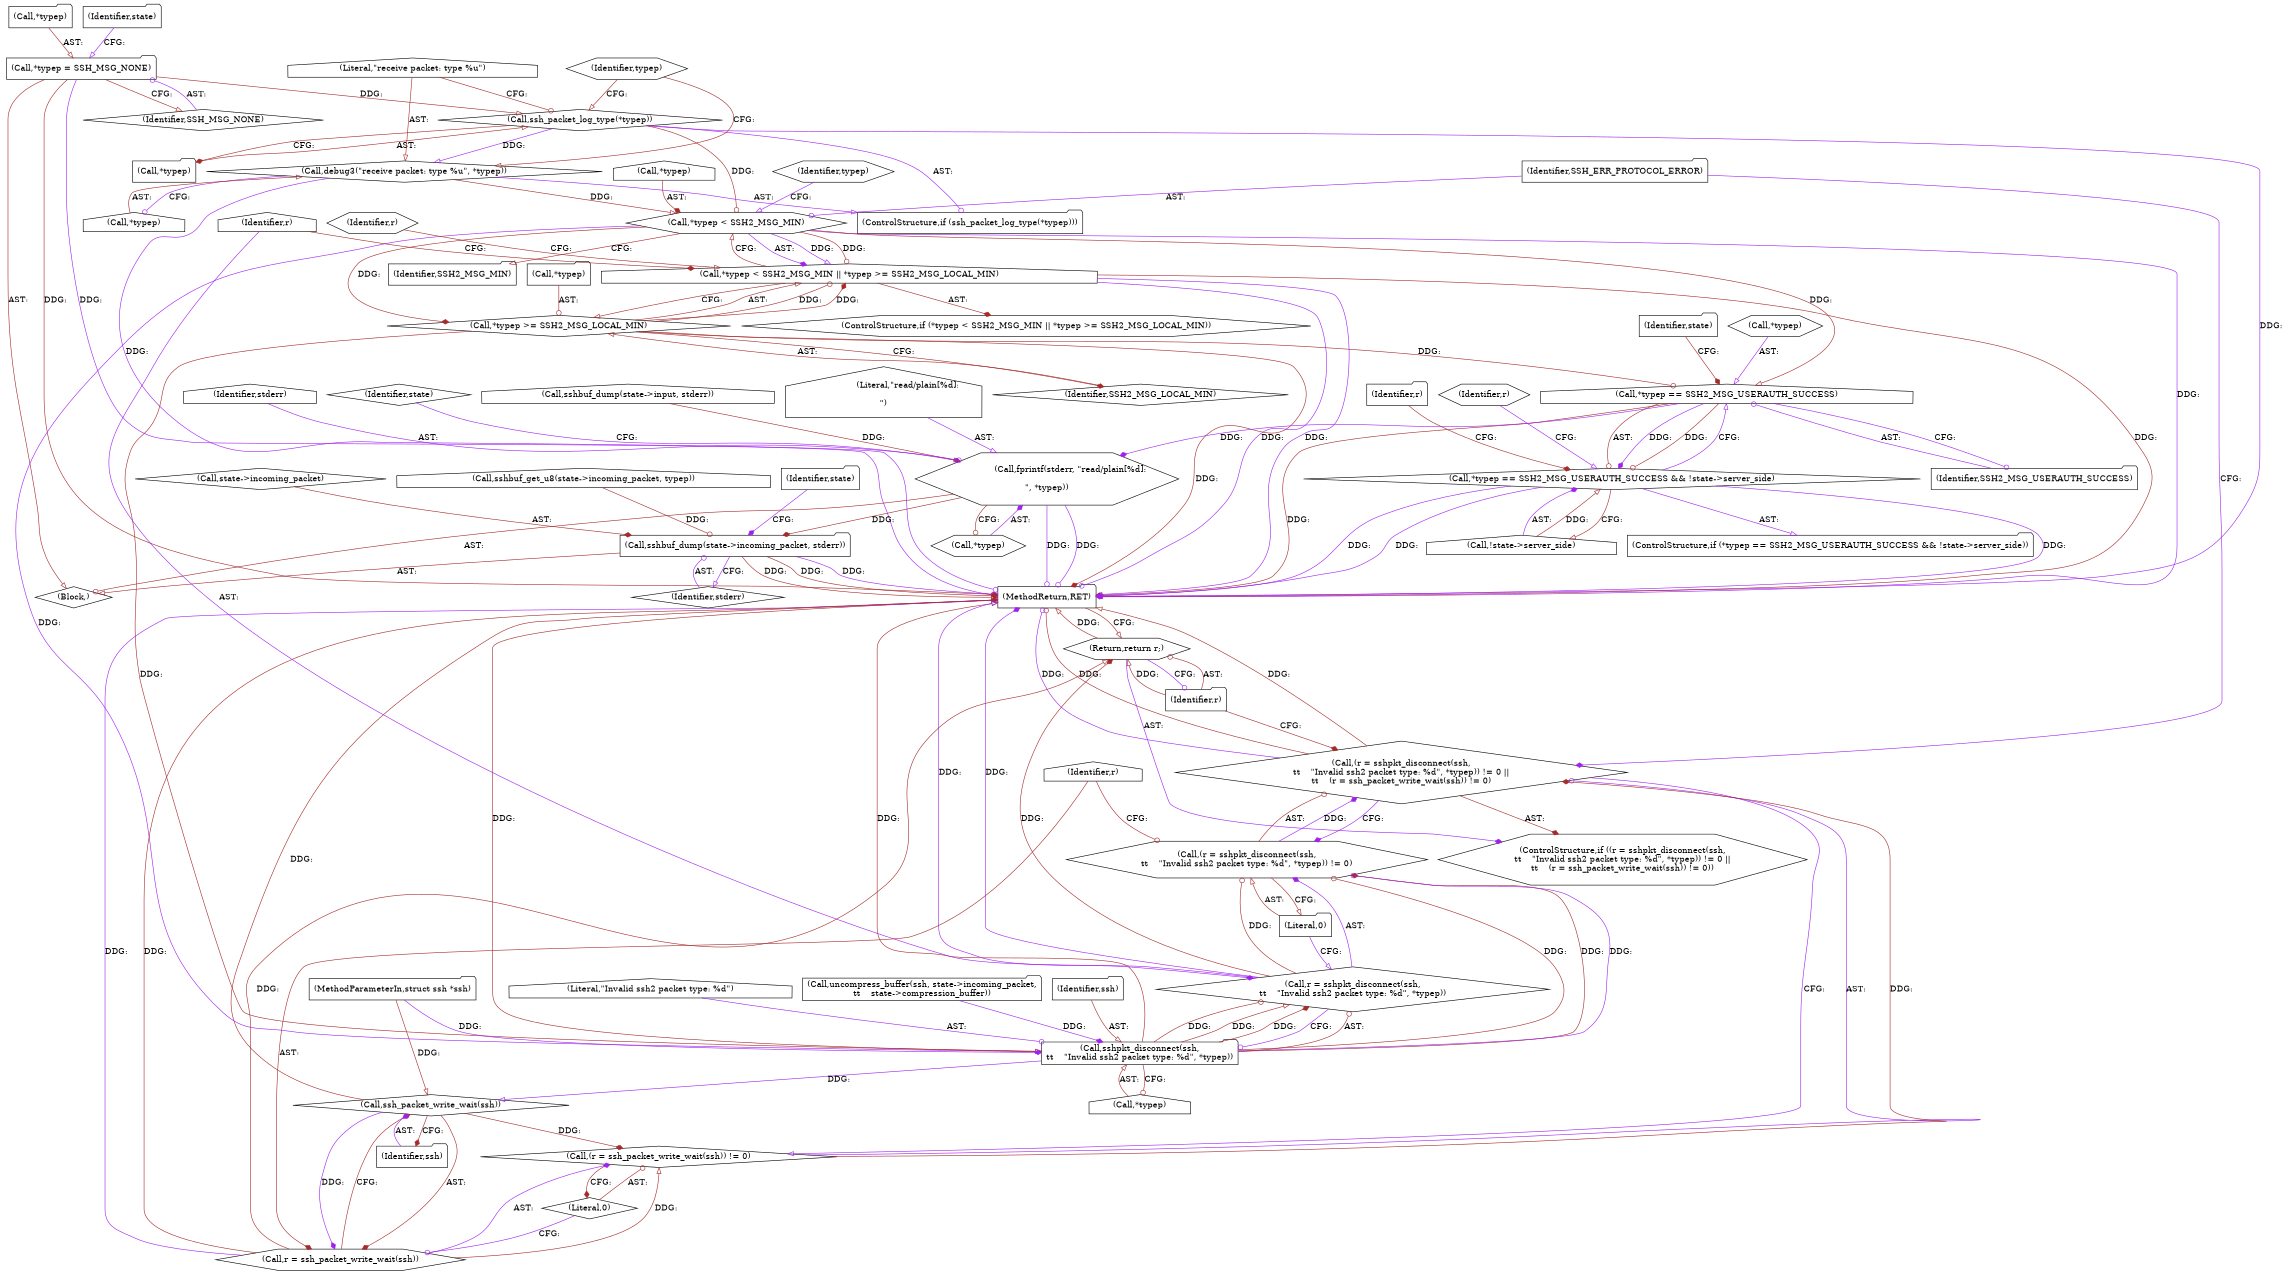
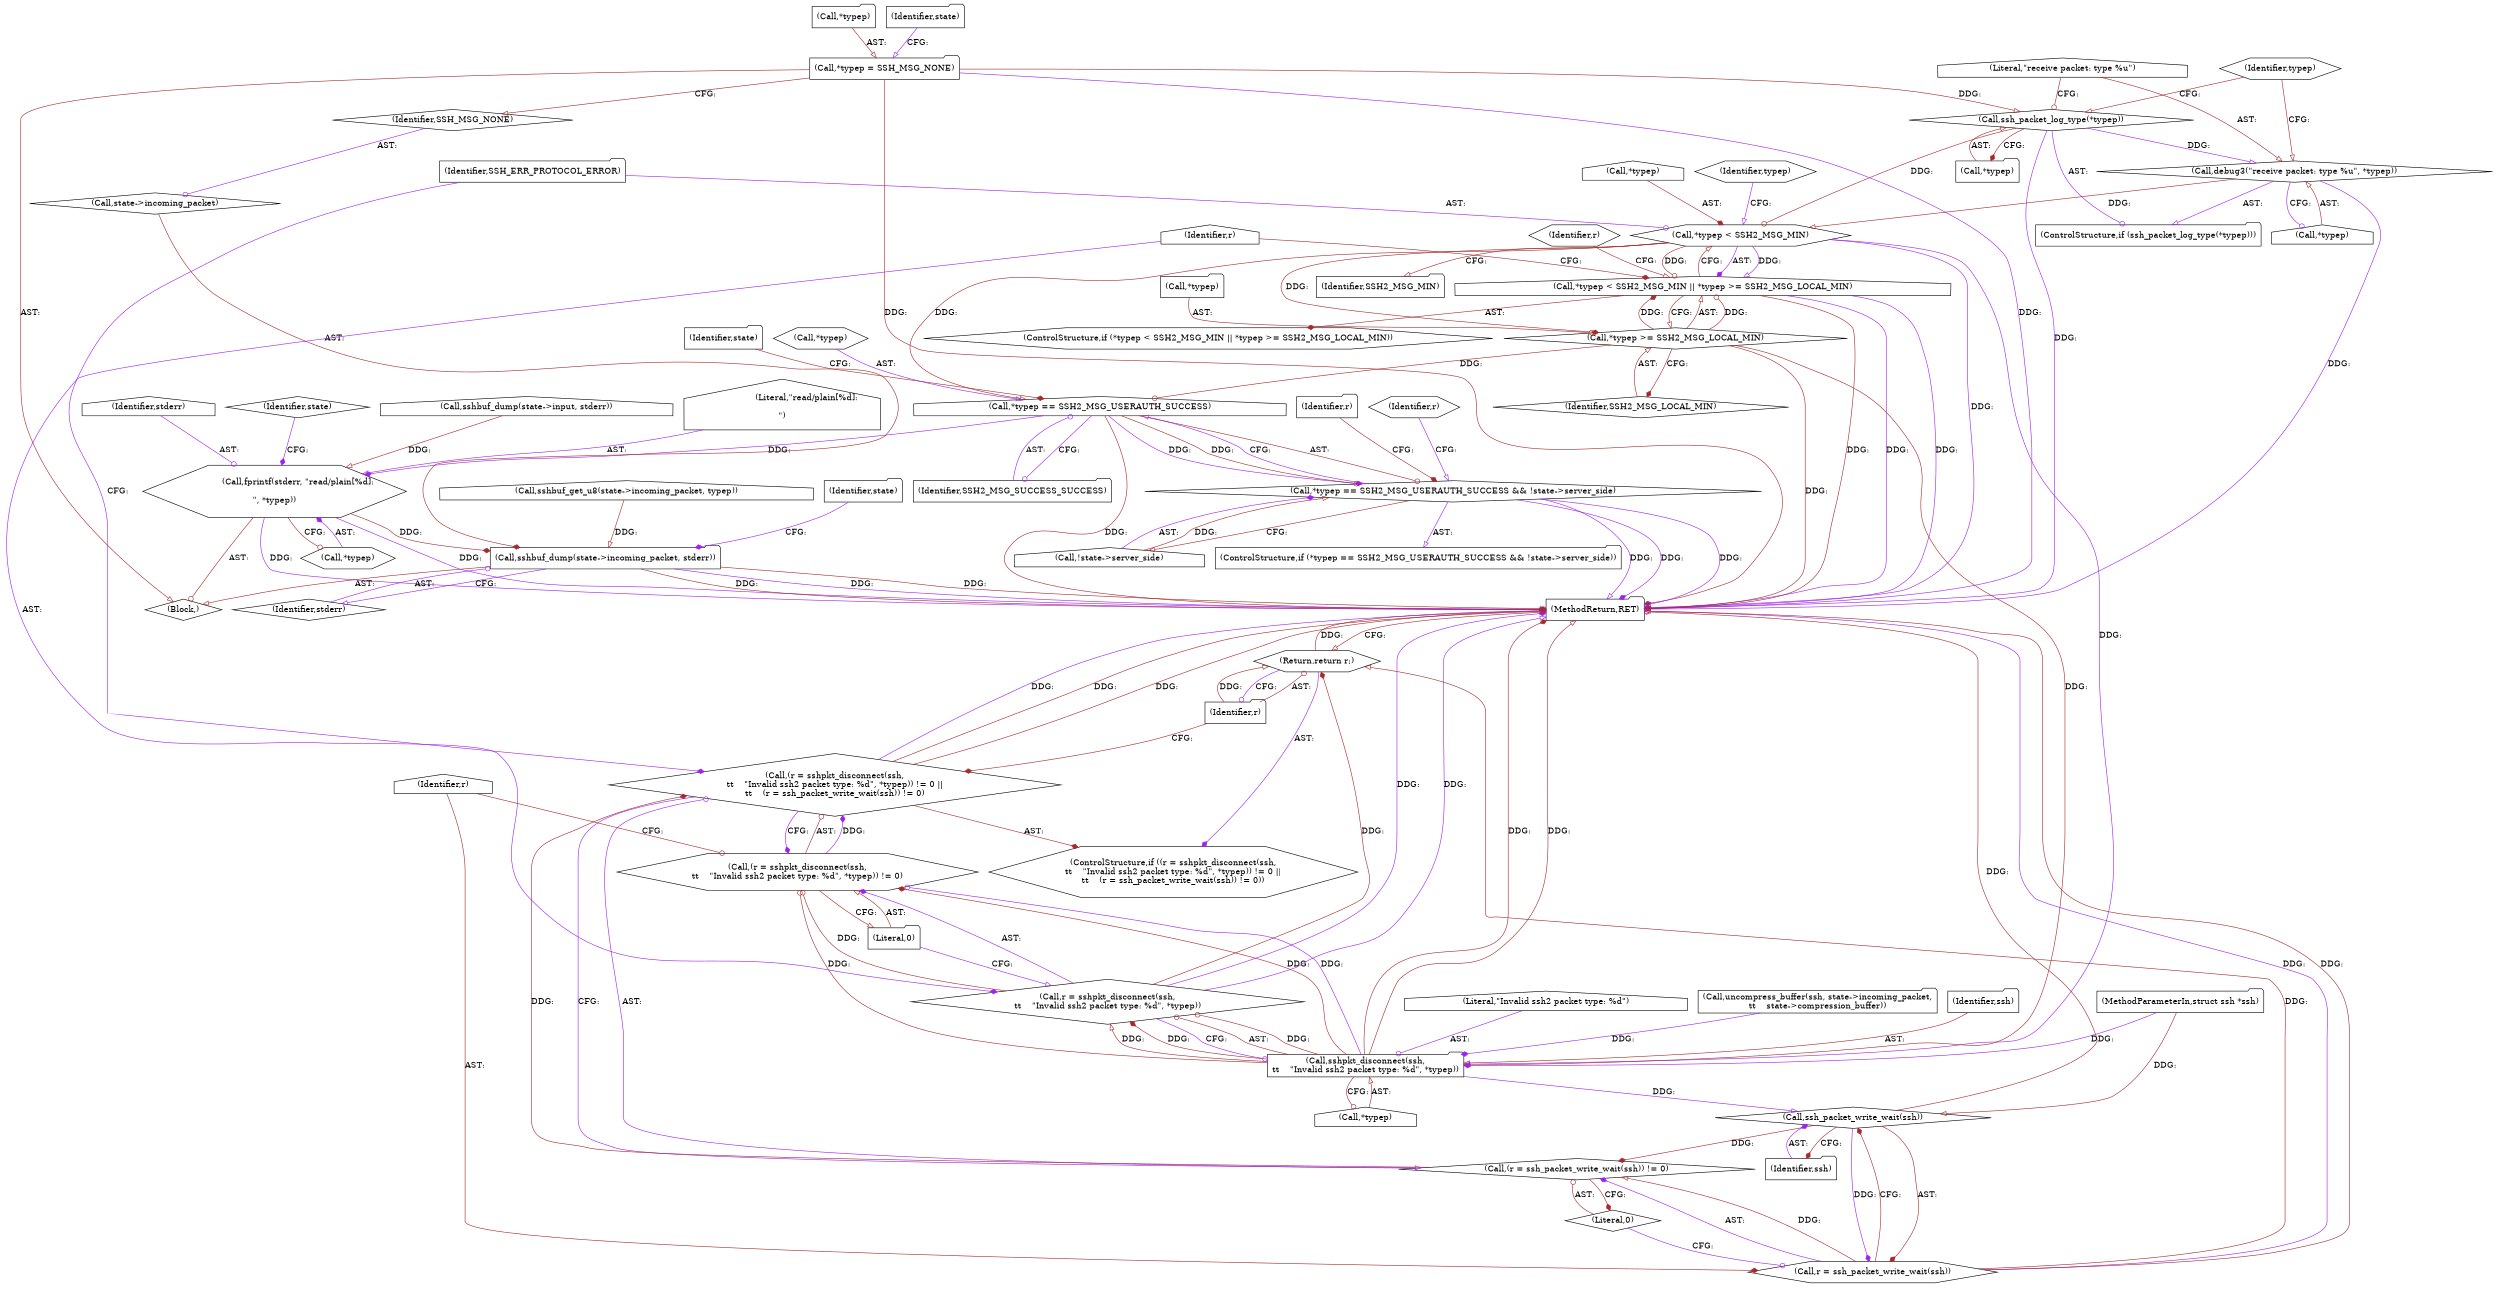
  digraph {
    node [shape=folder]
    edge [arrowhead=onormal color=brown]
    n1 [label="(Call,*typep = SSH_MSG_NONE)"]
    n2 [label="(Call,ssh_packet_log_type(*typep))" shape=diamond]
    n3 [label="(Block,)" shape=diamond]
    n4 [label="(Identifier,SSH_MSG_NONE)" shape=diamond]
    n5 [label="(MethodReturn,RET)"]
    n6 [label="(Call,debug3(\"receive packet: type %u\", *typep))" shape=diamond]
    n7 [label="(Call,*typep < SSH2_MSG_MIN)" shape=hexagon]
    n8 [label="(Call,*typep)"]
    n9 [label="(ControlStructure,if (ssh_packet_log_type(*typep)))"]
    n10 [label="(Return,return r;)" shape=hexagon]
    n11 [label="(Call,*typep)" shape=house]
    n12 [label="(Call,*typep < SSH2_MSG_MIN || *typep >= SSH2_MSG_LOCAL_MIN)" shape=house]
    n13 [label="(Call,*typep >= SSH2_MSG_LOCAL_MIN)" shape=diamond]
    n14 [label="(Call,sshpkt_disconnect(ssh,\n\t\t    \"Invalid ssh2 packet type: %d\", *typep))"]
    n15 [label="(Call,*typep == SSH2_MSG_USERAUTH_SUCCESS)" shape=house]
    n16 [label="(Identifier,SSH2_MSG_MIN)"]
    n17 [label="(ControlStructure,if (*typep < SSH2_MSG_MIN || *typep >= SSH2_MSG_LOCAL_MIN))" shape=hexagon]
    n18 [label="(Identifier,SSH2_MSG_LOCAL_MIN)" shape=diamond]
    n19 [label="(Call,(r = sshpkt_disconnect(ssh,\n\t\t    \"Invalid ssh2 packet type: %d\", *typep)) != 0)" shape=hexagon]
    n20 [label="(Call,r = sshpkt_disconnect(ssh,\n\t\t    \"Invalid ssh2 packet type: %d\", *typep))" shape=diamond]
    n21 [label="(Call,ssh_packet_write_wait(ssh))" shape=diamond]
    n22 [label="(Call,*typep)" shape=house]
    n23 [label="(Call,*typep == SSH2_MSG_USERAUTH_SUCCESS && !state->server_side)" shape=diamond]
    n24 [label="(Call,fprintf(stderr, \"read/plain[%d]:\r\n\", *typep))" shape=hexagon]
-   n25 [label="(Identifier,SSH2_MSG_USERAUTH_SUCCESS)"]
+   n25 [label="(Identifier,SSH2_MSG_SUCCESS_SUCCESS)"]
    n26 [label="(Call,(r = sshpkt_disconnect(ssh,\n\t\t    \"Invalid ssh2 packet type: %d\", *typep)) != 0 ||\n\t\t    (r = ssh_packet_write_wait(ssh)) != 0)" shape=diamond]
    n27 [label="(Literal,0)"]
    n28 [label="(Call,(r = ssh_packet_write_wait(ssh)) != 0)" shape=diamond]
    n29 [label="(Call,r = ssh_packet_write_wait(ssh))" shape=hexagon]
    n30 [label="(Identifier,ssh)"]
    n31 [label="(ControlStructure,if ((r = sshpkt_disconnect(ssh,\n\t\t    \"Invalid ssh2 packet type: %d\", *typep)) != 0 ||\n\t\t    (r = ssh_packet_write_wait(ssh)) != 0))" shape=hexagon]
    n32 [label="(Literal,0)" shape=diamond]
    n33 [label="(Identifier,r)"]
    n34 [label="(Call,!state->server_side)" shape=house]
    n35 [label="(ControlStructure,if (*typep == SSH2_MSG_USERAUTH_SUCCESS && !state->server_side))"]
    n36 [label="(Call,sshbuf_dump(state->incoming_packet, stderr))"]
    n37 [label="(Call,*typep)" shape=hexagon]
    n38 [label="(Identifier,stderr)" shape=diamond]
    n39 [label="(Call,*typep)" shape=house]
    n40 [label="(Identifier,typep)" shape=hexagon]
    n41 [label="(Identifier,state)" shape=diamond]
    n42 [label="(Identifier,typep)" shape=hexagon]
    n43 [label="(Call,state->incoming_packet)" shape=diamond]
    n44 [label="(Call,*typep)"]
    n45 [label="(Identifier,state)"]
    n46 [label="(Identifier,r)" shape=house]
    n47 [label="(Literal,\"Invalid ssh2 packet type: %d\")" shape=house]
    n48 [label="(Call,sshbuf_dump(state->input, stderr))" shape=house]
    n49 [label="(Literal,\"read/plain[%d]:\r\n\")" shape=house]
    n50 [label="(Call,*typep)"]
    n51 [label="(Literal,\"receive packet: type %u\")" shape=house]
    n52 [label="(Call,uncompress_buffer(ssh, state->incoming_packet,\n\t\t    state->compression_buffer))"]
    n53 [label="(Identifier,stderr)" shape=house]
    n54 [label="(Identifier,ssh)"]
    n55 [label="(Identifier,r)"]
    n56 [label="(Call,sshbuf_get_u8(state->incoming_packet, typep))" shape=house]
    n57 [label="(Identifier,state)"]
    n58 [label="(MethodParameterIn,struct ssh *ssh)"]
    n59 [label="(Call,*typep)" shape=hexagon]
    n60 [label="(Identifier,r)" shape=hexagon]
    n61 [label="(Identifier,state)"]
    n62 [label="(Identifier,r)" shape=house]
    n63 [label="(Identifier,SSH_ERR_PROTOCOL_ERROR)"]
    n64 [label="(Identifier,r)" shape=hexagon]
    n1 -> n2 [label="DDG: "]
    n1 -> n3 [label="AST: "]
    n1 -> n4 [label="CFG: "]
    n1 -> n5 [arrowhead=odot color=purple label="DDG: "]
    n1 -> n5 [arrowhead=diamond label="DDG: "]
    n2 -> n5 [color=purple label="DDG: "]
    n2 -> n6 [color=purple label="DDG: "]
    n2 -> n7 [arrowhead=odot label="DDG: "]
    n2 -> n8 [arrowhead=diamond label="CFG: "]
    n2 -> n9 [arrowhead=odot color=purple label="AST: "]
-   n4 -> n1 [arrowhead=odot color=purple label="AST: "]
+   n4 -> n43 [arrowhead=odot color=purple label="AST: "]
    n5 -> n10 [label="CFG: "]
    n6 -> n5 [arrowhead=odot color=purple label="DDG: "]
    n6 -> n7 [label="DDG: "]
    n6 -> n9 [color=purple label="AST: "]
    n6 -> n11 [arrowhead=odot color=purple label="CFG: "]
    n7 -> n5 [arrowhead=diamond color=purple label="DDG: "]
    n7 -> n12 [arrowhead=diamond color=purple label="AST: "]
    n7 -> n12 [color=purple label="DDG: "]
    n7 -> n12 [arrowhead=odot label="DDG: "]
    n7 -> n13 [arrowhead=diamond label="DDG: "]
    n7 -> n14 [color=purple label="DDG: "]
    n7 -> n15 [label="DDG: "]
    n7 -> n16 [label="CFG: "]
    n8 -> n2 [label="AST: "]
    n10 -> n5 [label="DDG: "]
    n10 -> n31 [arrowhead=diamond color=purple label="AST: "]
    n10 -> n33 [arrowhead=odot color=purple label="CFG: "]
    n11 -> n6 [label="AST: "]
    n12 -> n5 [color=purple label="DDG: "]
    n12 -> n5 [label="DDG: "]
    n12 -> n5 [arrowhead=odot color=purple label="DDG: "]
    n12 -> n7 [label="CFG: "]
    n12 -> n13 [label="CFG: "]
    n12 -> n17 [arrowhead=diamond label="AST: "]
    n13 -> n5 [arrowhead=diamond label="DDG: "]
    n13 -> n12 [label="AST: "]
    n13 -> n12 [arrowhead=odot label="DDG: "]
    n13 -> n12 [arrowhead=diamond label="DDG: "]
    n13 -> n14 [label="DDG: "]
    n13 -> n15 [arrowhead=odot label="DDG: "]
    n13 -> n18 [arrowhead=diamond label="CFG: "]
    n14 -> n5 [arrowhead=diamond label="DDG: "]
    n14 -> n5 [label="DDG: "]
    n14 -> n19 [arrowhead=diamond label="DDG: "]
    n14 -> n19 [arrowhead=odot color=purple label="DDG: "]
    n14 -> n19 [arrowhead=odot label="DDG: "]
    n14 -> n20 [arrowhead=odot label="AST: "]
    n14 -> n20 [arrowhead=odot label="DDG: "]
    n14 -> n20 [label="DDG: "]
    n14 -> n20 [arrowhead=diamond label="DDG: "]
    n14 -> n21 [color=purple label="DDG: "]
    n14 -> n22 [arrowhead=odot label="CFG: "]
    n15 -> n5 [arrowhead=diamond label="DDG: "]
    n15 -> n23 [arrowhead=odot label="AST: "]
    n15 -> n23 [arrowhead=diamond color=purple label="DDG: "]
    n15 -> n23 [arrowhead=odot label="DDG: "]
    n15 -> n24 [arrowhead=diamond color=purple label="DDG: "]
    n15 -> n25 [arrowhead=odot color=purple label="CFG: "]
    n18 -> n13 [label="AST: "]
    n19 -> n26 [arrowhead=odot label="AST: "]
    n19 -> n26 [arrowhead=diamond color=purple label="DDG: "]
    n19 -> n27 [label="CFG: "]
    n20 -> n5 [color=purple label="DDG: "]
    n20 -> n5 [arrowhead=diamond color=purple label="DDG: "]
    n20 -> n10 [arrowhead=diamond label="DDG: "]
    n20 -> n14 [arrowhead=odot color=purple label="CFG: "]
    n20 -> n19 [arrowhead=diamond color=purple label="AST: "]
    n20 -> n19 [arrowhead=odot label="DDG: "]
    n21 -> n5 [arrowhead=odot label="DDG: "]
    n21 -> n28 [arrowhead=diamond label="DDG: "]
    n21 -> n29 [arrowhead=diamond label="AST: "]
    n21 -> n29 [arrowhead=diamond color=purple label="DDG: "]
    n21 -> n30 [arrowhead=diamond label="CFG: "]
    n22 -> n14 [label="AST: "]
    n23 -> n5 [color=purple label="DDG: "]
    n23 -> n5 [color=purple label="DDG: "]
    n23 -> n5 [arrowhead=diamond color=purple label="DDG: "]
    n23 -> n15 [color=purple label="CFG: "]
    n23 -> n34 [label="CFG: "]
    n23 -> n35 [color=purple label="AST: "]
    n24 -> n3 [arrowhead=odot label="AST: "]
    n24 -> n5 [arrowhead=odot color=purple label="DDG: "]
    n24 -> n5 [arrowhead=odot color=purple label="DDG: "]
    n24 -> n36 [arrowhead=diamond label="DDG: "]
    n24 -> n37 [arrowhead=odot label="CFG: "]
    n25 -> n15 [arrowhead=odot color=purple label="AST: "]
    n26 -> n5 [arrowhead=odot label="DDG: "]
    n26 -> n5 [label="DDG: "]
    n26 -> n5 [arrowhead=odot color=purple label="DDG: "]
    n26 -> n19 [arrowhead=diamond color=purple label="CFG: "]
    n26 -> n28 [color=purple label="CFG: "]
    n26 -> n31 [arrowhead=diamond label="AST: "]
    n27 -> n19 [label="AST: "]
    n27 -> n20 [color=purple label="CFG: "]
    n28 -> n26 [arrowhead=odot color=purple label="AST: "]
    n28 -> n26 [arrowhead=diamond label="DDG: "]
    n28 -> n32 [arrowhead=diamond label="CFG: "]
    n29 -> n5 [arrowhead=odot color=purple label="DDG: "]
    n29 -> n5 [label="DDG: "]
    n29 -> n10 [label="DDG: "]
    n29 -> n21 [arrowhead=diamond label="CFG: "]
    n29 -> n28 [arrowhead=diamond color=purple label="AST: "]
    n29 -> n28 [label="DDG: "]
    n30 -> n21 [arrowhead=diamond color=purple label="AST: "]
    n32 -> n28 [arrowhead=odot label="AST: "]
    n32 -> n29 [arrowhead=odot color=purple label="CFG: "]
    n33 -> n10 [arrowhead=odot label="AST: "]
    n33 -> n10 [label="DDG: "]
    n33 -> n26 [arrowhead=diamond label="CFG: "]
    n34 -> n23 [arrowhead=diamond color=purple label="AST: "]
    n34 -> n23 [label="DDG: "]
    n36 -> n3 [label="AST: "]
    n36 -> n5 [color=purple label="DDG: "]
    n36 -> n5 [label="DDG: "]
    n36 -> n5 [arrowhead=diamond label="DDG: "]
    n36 -> n38 [color=purple label="CFG: "]
    n37 -> n24 [arrowhead=diamond color=purple label="AST: "]
    n38 -> n36 [arrowhead=odot color=purple label="AST: "]
    n39 -> n7 [arrowhead=diamond label="AST: "]
    n40 -> n2 [label="CFG: "]
    n40 -> n6 [label="CFG: "]
    n41 -> n24 [arrowhead=diamond color=purple label="CFG: "]
    n42 -> n7 [color=purple label="CFG: "]
    n43 -> n36 [arrowhead=diamond label="AST: "]
    n44 -> n1 [label="AST: "]
    n45 -> n15 [arrowhead=diamond label="CFG: "]
    n46 -> n12 [arrowhead=diamond label="CFG: "]
    n46 -> n20 [arrowhead=diamond color=purple label="AST: "]
    n47 -> n14 [arrowhead=odot color=purple label="AST: "]
    n48 -> n24 [label="DDG: "]
    n49 -> n24 [color=purple label="AST: "]
    n50 -> n13 [arrowhead=odot label="AST: "]
    n51 -> n2 [arrowhead=odot label="CFG: "]
    n51 -> n6 [label="AST: "]
    n52 -> n14 [arrowhead=diamond color=purple label="DDG: "]
    n53 -> n24 [arrowhead=odot color=purple label="AST: "]
    n54 -> n14 [label="AST: "]
    n55 -> n23 [arrowhead=diamond label="CFG: "]
-   n56 -> n36 [arrowhead=odot label="DDG: "]
+   n56 -> n36 [label="DDG: "]
    n57 -> n36 [arrowhead=diamond color=purple label="CFG: "]
    n58 -> n14 [arrowhead=diamond color=purple label="DDG: "]
    n58 -> n21 [label="DDG: "]
    n59 -> n15 [color=purple label="AST: "]
    n60 -> n23 [color=purple label="CFG: "]
    n61 -> n1 [color=purple label="CFG: "]
    n62 -> n19 [arrowhead=odot label="CFG: "]
    n62 -> n29 [arrowhead=diamond label="AST: "]
    n63 -> n7 [arrowhead=odot color=purple label="AST: "]
    n63 -> n26 [arrowhead=diamond color=purple label="CFG: "]
    n64 -> n12 [label="CFG: "]
  }
